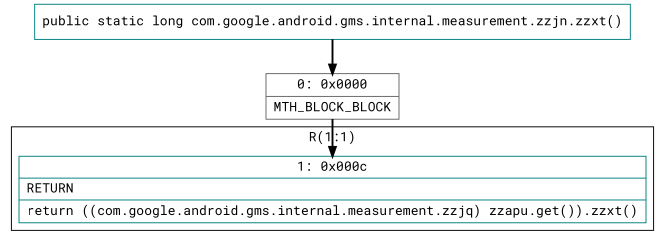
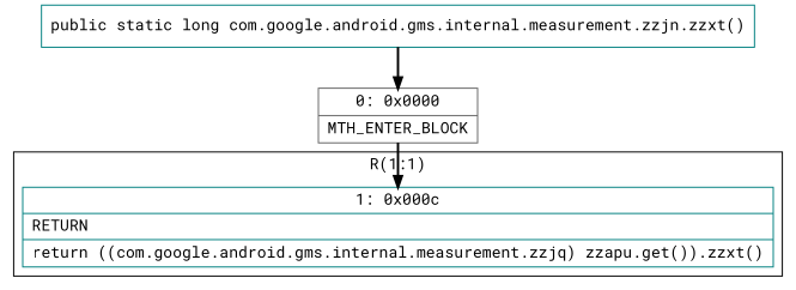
  digraph {
    fontname="Roboto Mono"
    node [color=teal shape=record fontname="Roboto Mono"]
    edge [style=bold fontname="Roboto Mono"]
    n1 [label="{1\:\ 0x000c|RETURN\l|return ((com.google.android.gms.internal.measurement.zzjq) zzapu.get()).zzxt()\l}"]
-   n2 [color=gray40 label="{0\:\ 0x0000|MTH_BLOCK_BLOCK\l}"]
+   n2 [color=gray40 label="{0\:\ 0x0000|MTH_ENTER_BLOCK\l}"]
    n3 [label="{public static long com.google.android.gms.internal.measurement.zzjn.zzxt() }"]
    subgraph cluster_1 {
      label="R(1:1)"
      n1
    }
    n2 -> n1
    n3 -> n2
  }
